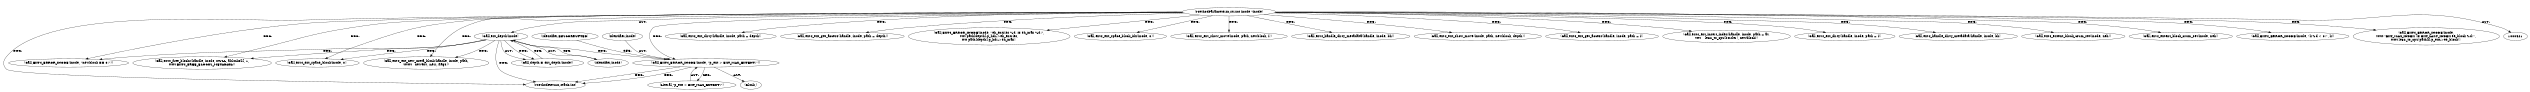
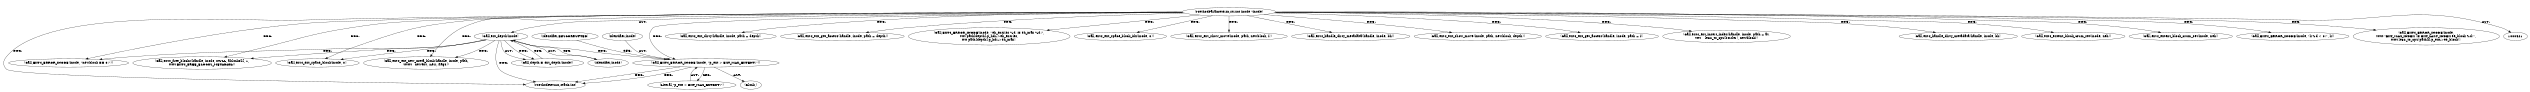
  digraph {
    n1 [label="(Call,EXT4_ERROR_INODE(inode, \"p_ext > EXT_MAX_EXTENT!\"))"]
    n2 [label="(Literal,\"p_ext > EXT_MAX_EXTENT!\")"]
    n3 [label="(Block,)"]
    n4 [label="(MethodReturn,static int)"]
    n5 [label="(Call,ext_depth(inode))"]
    n6 [label="(Call,EXT4_ERROR_INODE(inode, \"newblock == 0!\"))"]
    n7 [label="(Call,ext4_ext_new_meta_block(handle, inode, path,\n\t\t\t\t\t\t   newext, &err, flags))"]
    n8 [label="(Call,ext4_free_blocks(handle, inode, NULL, ablocks[i], 1,\n\t\t\t\t\t EXT4_FREE_BLOCKS_METADATA))"]
    n9 [label="(Call,ext4_ext_space_block(inode, 0))"]
    n10 [label="(Call,depth = ext_depth(inode))"]
    n11 [label="(Identifier,inode)"]
    n12 [label="(MethodParameterIn,struct inode *inode)"]
    n13 [label="(Call,ext4_ext_dirty(handle, inode, path + depth))"]
    n14 [label="(Call,ext4_ext_get_access(handle, inode, path + depth))"]
    n15 [label="(Call,EXT4_ERROR_INODE(inode, \"eh_entries %d != eh_max %d!\",\n\t\t\t\t path[depth].p_hdr->eh_entries,\n\t\t\t\t path[depth].p_hdr->eh_max))"]
    n16 [label="(Call,ext4_ext_space_block_idx(inode, 0))"]
    n17 [label="(Call,ext4_ext_show_move(inode, path, newblock, i))"]
    n18 [label="(Call,ext4_handle_dirty_metadata(handle, inode, bh))"]
    n19 [label="(Call,ext4_ext_show_move(inode, path, newblock, depth))"]
    n20 [label="(Call,ext4_ext_get_access(handle, inode, path + i))"]
    n21 [label="(Call,ext4_ext_insert_index(handle, inode, path + at,\n\t\t\t\t    le32_to_cpu(border), newblock))"]
-   n22 [label="(Call,ext4_ext_dirty(handle, inode, path + i))"]
    n23 [label="(Call,ext4_handle_dirty_metadata(handle, inode, bh))"]
    n24 [label="(Call,ext4_extent_block_csum_set(inode, neh))"]
    n25 [label="(Call,ext4_extent_block_csum_set(inode, neh))"]
    n26 [label="(Call,EXT4_ERROR_INODE(inode, \"k %d < 0!\", k))"]
    n27 [label="(Call,EXT4_ERROR_INODE(inode,\n\t\t\t\t\t \"EXT_MAX_INDEX != EXT_LAST_INDEX ee_block %d!\",\n\t\t\t\t\t le32_to_cpu(path[i].p_ext->ee_block)))"]
    n28 [label=1000521]
    n29 [label="(Identifier,EFSCORRUPTED)"]
    n30 [label="(Identifier,inode)"]
    n1 -> n2 [label="CFG: "]
    n1 -> n3 [label="AST: "]
    n1 -> n4 [label="DDG: "]
    n1 -> n4 [label="DDG: "]
    n2 -> n1 [label="AST: "]
    n5 -> n1 [label="DDG: "]
    n5 -> n4 [label="DDG: "]
    n5 -> n6 [label="DDG: "]
    n5 -> n7 [label="DDG: "]
    n5 -> n8 [label="DDG: "]
    n5 -> n9 [label="DDG: "]
    n5 -> n10 [label="AST: "]
    n5 -> n10 [label="DDG: "]
    n5 -> n11 [label="CFG: "]
    n10 -> n5 [label="CFG: "]
    n11 -> n5 [label="AST: "]
    n12 -> n1 [label="DDG: "]
    n12 -> n4 [label="DDG: "]
    n12 -> n5 [label="AST: "]
    n12 -> n6 [label="DDG: "]
    n12 -> n7 [label="DDG: "]
    n12 -> n8 [label="DDG: "]
    n12 -> n9 [label="DDG: "]
    n12 -> n13 [label="DDG: "]
    n12 -> n14 [label="DDG: "]
    n12 -> n15 [label="DDG: "]
    n12 -> n16 [label="DDG: "]
    n12 -> n17 [label="DDG: "]
    n12 -> n18 [label="DDG: "]
    n12 -> n19 [label="DDG: "]
    n12 -> n20 [label="DDG: "]
    n12 -> n21 [label="DDG: "]
-   n12 -> n22 [label="DDG: "]
    n12 -> n23 [label="DDG: "]
    n12 -> n24 [label="DDG: "]
    n12 -> n25 [label="DDG: "]
    n12 -> n26 [label="DDG: "]
    n12 -> n27 [label="DDG: "]
    n12 -> n28 [label="AST: "]
    n29 -> n1 [label="CFG: "]
    n30 -> n1 [label="AST: "]
  }
